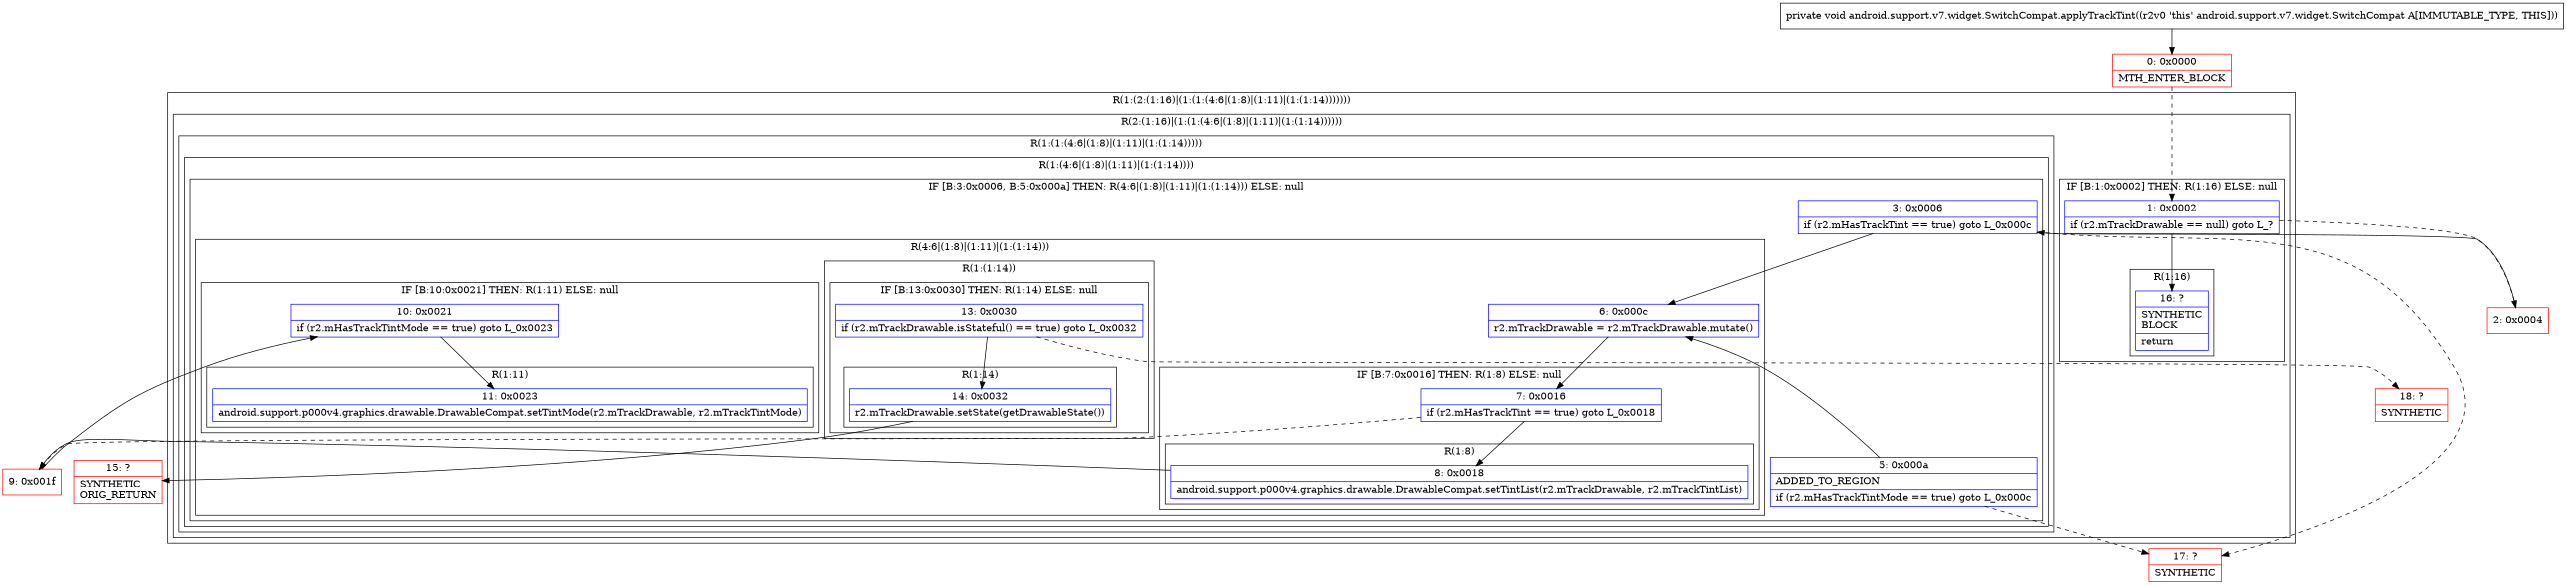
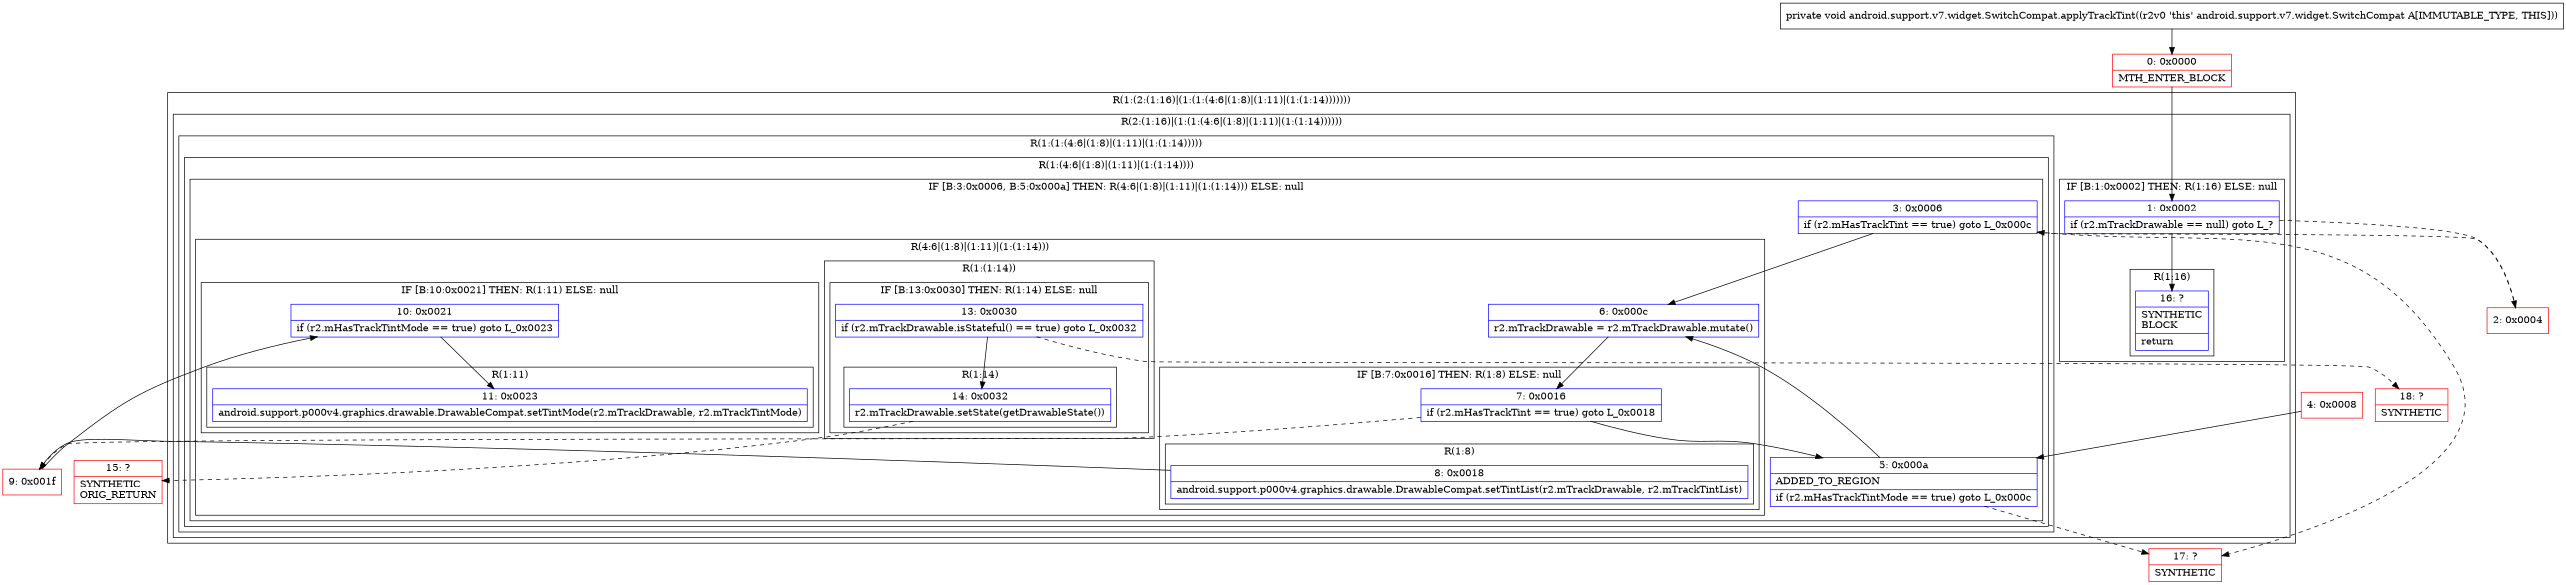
  digraph {
    fontname="DejaVu Serif"
    node [color=blue fontname="DejaVu Serif" shape=record]
    edge [fontname="DejaVu Serif"]
    n1 [label="{16\:\ ?|SYNTHETIC\lBLOCK\l|return\l}"]
    n2 [label="{1\:\ 0x0002|if (r2.mTrackDrawable == null) goto L_?\l}"]
    n3 [label="{8\:\ 0x0018|android.support.p000v4.graphics.drawable.DrawableCompat.setTintList(r2.mTrackDrawable, r2.mTrackTintList)\l}"]
    n4 [label="{7\:\ 0x0016|if (r2.mHasTrackTint == true) goto L_0x0018\l}"]
    n5 [label="{11\:\ 0x0023|android.support.p000v4.graphics.drawable.DrawableCompat.setTintMode(r2.mTrackDrawable, r2.mTrackTintMode)\l}"]
    n6 [label="{10\:\ 0x0021|if (r2.mHasTrackTintMode == true) goto L_0x0023\l}"]
    n7 [label="{14\:\ 0x0032|r2.mTrackDrawable.setState(getDrawableState())\l}"]
    n8 [label="{13\:\ 0x0030|if (r2.mTrackDrawable.isStateful() == true) goto L_0x0032\l}"]
    n9 [label="{6\:\ 0x000c|r2.mTrackDrawable = r2.mTrackDrawable.mutate()\l}"]
    n10 [label="{3\:\ 0x0006|if (r2.mHasTrackTint == true) goto L_0x000c\l}"]
    n11 [label="{5\:\ 0x000a|ADDED_TO_REGION\l|if (r2.mHasTrackTintMode == true) goto L_0x000c\l}"]
    n12 [color=red label="{2\:\ 0x0004}"]
    n13 [color=red label="{9\:\ 0x001f}"]
    n14 [color=red label="{15\:\ ?|SYNTHETIC\lORIG_RETURN\l}"]
    n15 [color=red label="{18\:\ ?|SYNTHETIC\l}"]
    n16 [color=red label="{17\:\ ?|SYNTHETIC\l}"]
+   n17 [color=red label="{4\:\ 0x0008}"]
    n18 [color=red label="{0\:\ 0x0000|MTH_ENTER_BLOCK\l}"]
    n19 [label="{private void android.support.v7.widget.SwitchCompat.applyTrackTint((r2v0 'this' android.support.v7.widget.SwitchCompat A[IMMUTABLE_TYPE, THIS])) }" color=""]
    subgraph cluster_1 {
      label="R(1:(2:(1:16)|(1:(1:(4:6|(1:8)|(1:11)|(1:(1:14)))))))"
      subgraph cluster_2 {
        label="R(2:(1:16)|(1:(1:(4:6|(1:8)|(1:11)|(1:(1:14))))))"
        subgraph cluster_3 {
          label="IF [B:1:0x0002] THEN: R(1:16) ELSE: null"
          n2
          subgraph cluster_4 {
            label="R(1:16)"
            n1
          }
        }
        subgraph cluster_5 {
          label="R(1:(1:(4:6|(1:8)|(1:11)|(1:(1:14)))))"
          subgraph cluster_6 {
            label="R(1:(4:6|(1:8)|(1:11)|(1:(1:14))))"
            subgraph cluster_7 {
              label="IF [B:3:0x0006, B:5:0x000a] THEN: R(4:6|(1:8)|(1:11)|(1:(1:14))) ELSE: null"
              n10
              n11
              subgraph cluster_8 {
                label="R(4:6|(1:8)|(1:11)|(1:(1:14)))"
                n9
                subgraph cluster_9 {
                  label="IF [B:7:0x0016] THEN: R(1:8) ELSE: null"
                  n4
                  subgraph cluster_10 {
                    label="R(1:8)"
                    n3
                  }
                }
                subgraph cluster_11 {
                  label="IF [B:10:0x0021] THEN: R(1:11) ELSE: null"
                  n6
                  subgraph cluster_12 {
                    label="R(1:11)"
                    n5
                  }
                }
                subgraph cluster_13 {
                  label="R(1:(1:14))"
                  subgraph cluster_14 {
                    label="IF [B:13:0x0030] THEN: R(1:14) ELSE: null"
                    n8
                    subgraph cluster_15 {
                      label="R(1:14)"
                      n7
                    }
                  }
                }
              }
            }
          }
        }
      }
    }
    n2 -> n1
    n2 -> n12 [style=dashed]
    n3 -> n13
-   n4 -> n3
+   n4 -> n11
    n4 -> n13 [style=dashed]
    n6 -> n5
-   n7 -> n14
+   n7 -> n14 [style=dashed]
    n8 -> n7
    n8 -> n15 [style=dashed]
    n9 -> n4
    n10 -> n9
    n10 -> n16 [style=dashed]
    n11 -> n9
    n11 -> n16 [style=dashed]
-   n12 -> n10
+   n12 -> n10 [style=dashed]
    n13 -> n6
-   n18 -> n2 [style=dashed]
+   n17 -> n11
+   n18 -> n2
    n19 -> n18
  }
